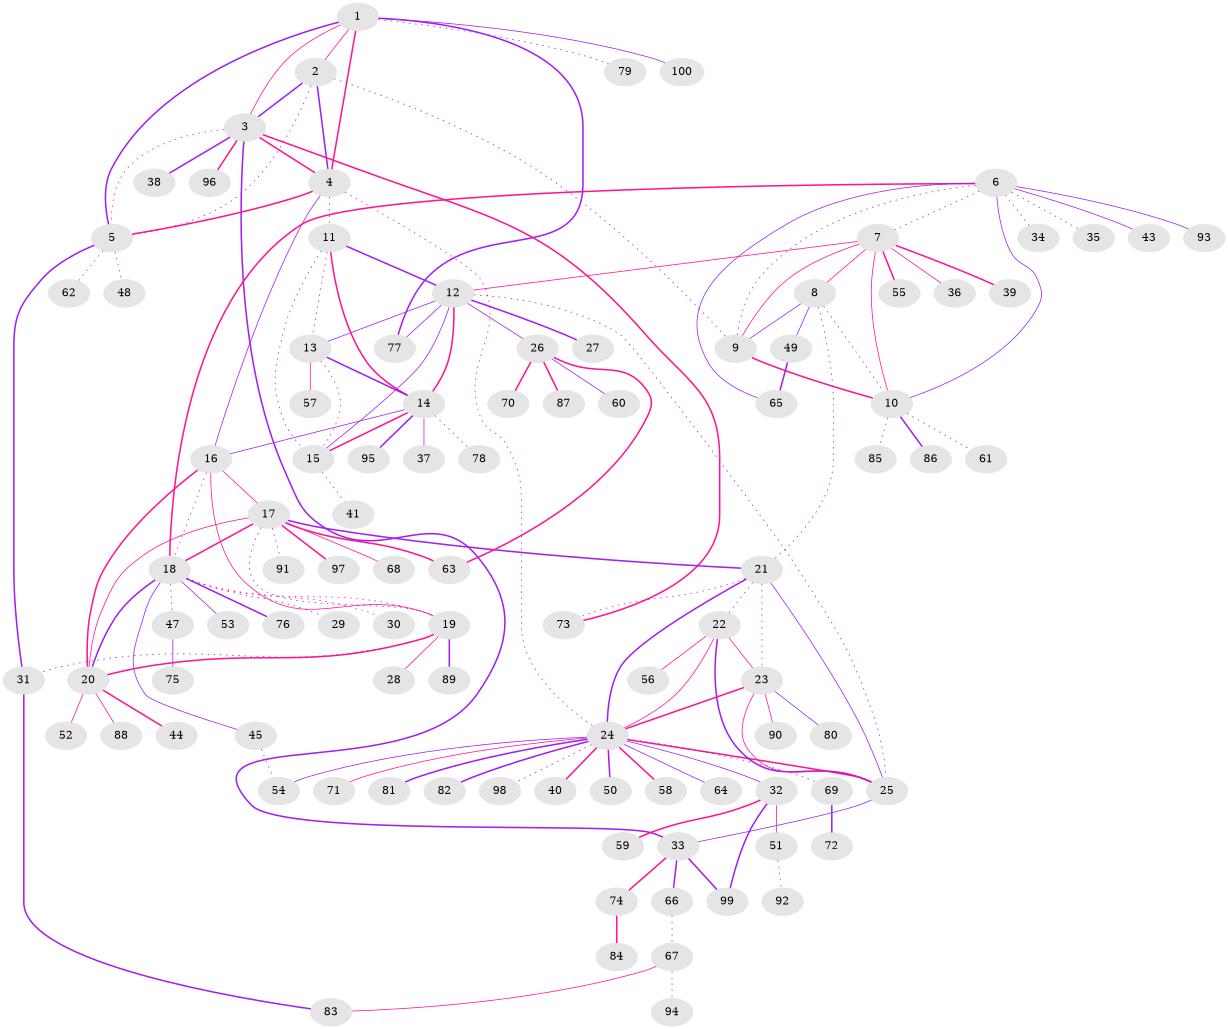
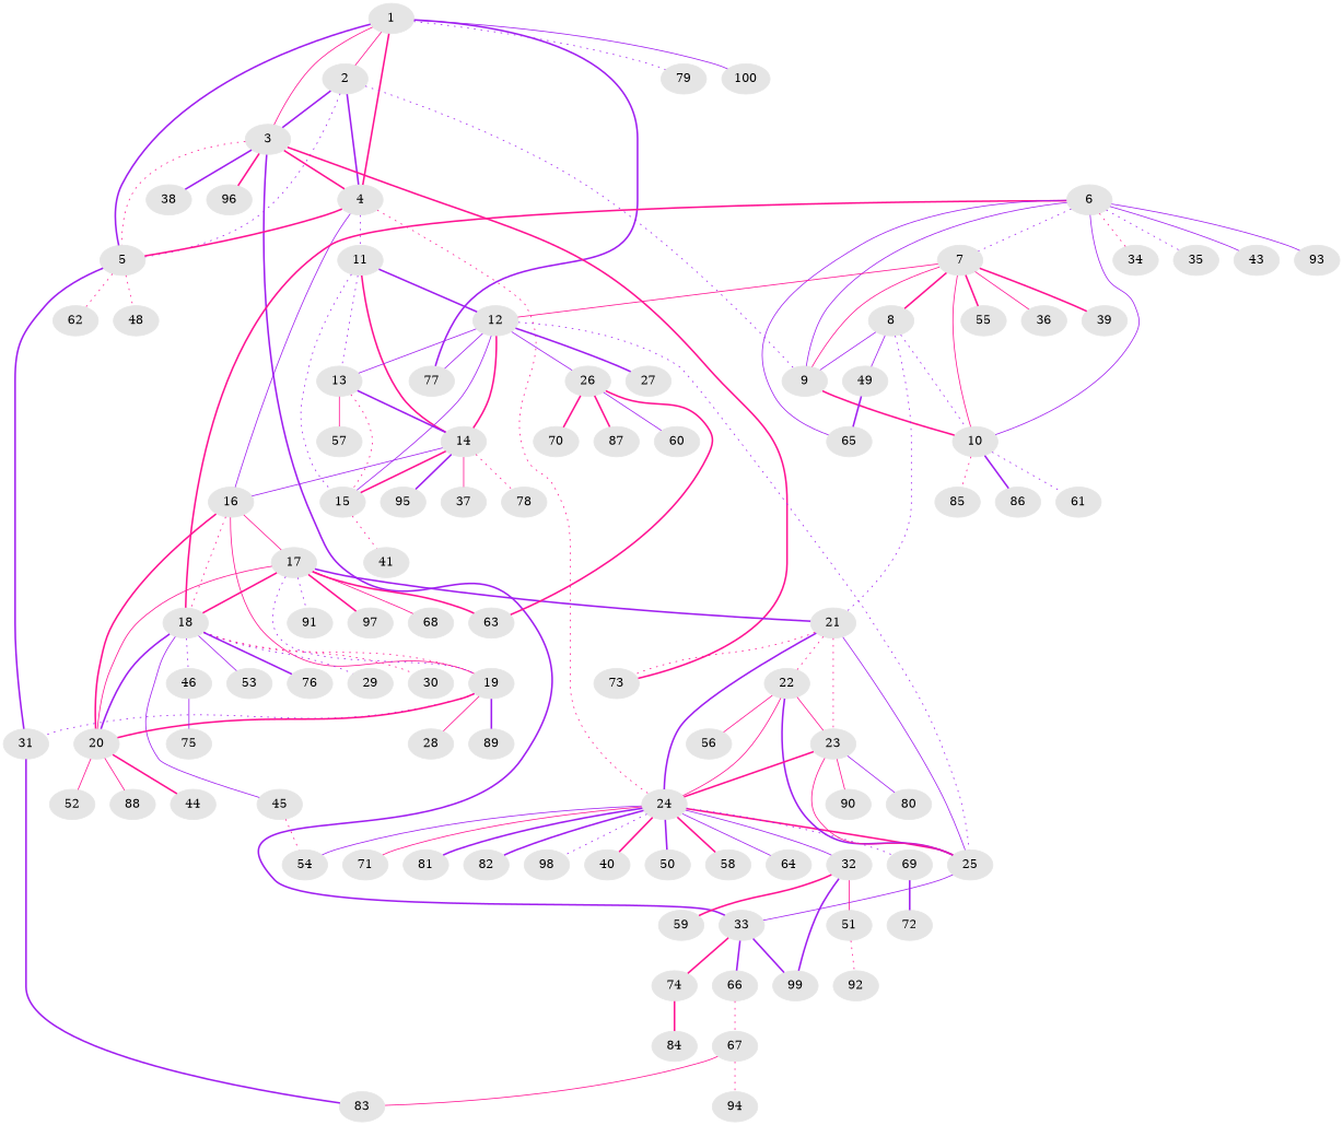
  graph {
    node [color=gray90 style=filled]
    edge [color=deeppink style=bold]
    1
    2
    3
    4
    5
    77
    79
    100
    9
    33
    38
    73
    96
    11
    16
    24
    31
    48
    62
    10
    83
    99
    66
    74
    12
    13
    14
    15
    18
    17
    19
    20
    25
    32
    40
    50
    54
    58
    64
    69
    71
    81
    82
    98
    6
    7
    34
    35
    43
    93
    65
    8
    36
    39
    55
    21
    49
    61
    85
    86
    29
    30
    45
-   47
+   47 [label=46]
    53
    76
    26
    27
    22
    23
    57
    37
    78
    95
    41
    63
    60
    70
    87
    68
    91
    97
    28
    89
    44
    52
    88
    75
    56
    80
    90
    51
    59
    72
    92
    67
    84
    94
    1 -- 2 [style=solid]
    1 -- 3 [style=solid]
    1 -- 4
    1 -- 5 [color=purple]
    1 -- 77 [color=purple]
    1 -- 79 [color=purple style=dotted]
    1 -- 100 [color=purple style=solid]
    2 -- 3 [color=purple]
    2 -- 4 [color=purple]
    2 -- 5 [color=purple style=dotted]
    2 -- 9 [color=purple style=dotted]
    3 -- 4
    3 -- 5 [style=dotted]
    3 -- 33 [color=purple]
    3 -- 38 [color=purple]
    3 -- 73
    3 -- 96
    4 -- 5
    4 -- 11 [color=purple style=dotted]
    4 -- 16 [color=purple style=solid]
    4 -- 24 [style=dotted]
    5 -- 31 [color=purple]
    5 -- 48 [style=dotted]
    5 -- 62 [style=dotted]
    9 -- 10
    33 -- 99 [color=purple]
    33 -- 66 [color=purple]
    33 -- 74
    11 -- 12 [color=purple]
    11 -- 13 [color=purple style=dotted]
    11 -- 14
    11 -- 15 [color=purple style=dotted]
    16 -- 18 [style=dotted]
    16 -- 17 [style=solid]
    16 -- 19 [style=solid]
    16 -- 20
    24 -- 25
    24 -- 32 [color=purple style=solid]
    24 -- 40
    24 -- 50 [color=purple]
    24 -- 54 [color=purple style=solid]
    24 -- 58
    24 -- 64 [color=purple style=solid]
    24 -- 69 [color=purple style=dotted]
    24 -- 71 [style=solid]
    24 -- 81 [color=purple]
    24 -- 82 [color=purple]
    24 -- 98 [color=purple style=dotted]
    31 -- 83 [color=purple]
    10 -- 61 [color=purple style=dotted]
    10 -- 85 [style=dotted]
    10 -- 86 [color=purple]
    66 -- 67 [style=dotted]
    74 -- 84
    12 -- 77 [color=purple style=solid]
    12 -- 13 [color=purple style=solid]
    12 -- 14
    12 -- 15 [color=purple style=solid]
    12 -- 25 [color=purple style=dotted]
    12 -- 26 [color=purple style=solid]
    12 -- 27 [color=purple]
    13 -- 14 [color=purple]
    13 -- 15 [style=dotted]
    13 -- 57 [style=solid]
    14 -- 16 [color=purple style=solid]
    14 -- 15
    14 -- 37 [style=solid]
    14 -- 78 [style=dotted]
    14 -- 95 [color=purple]
    15 -- 41 [style=dotted]
    18 -- 19 [style=dotted]
    18 -- 20 [color=purple]
    18 -- 29 [color=purple style=dotted]
    18 -- 30 [style=dotted]
    18 -- 45 [color=purple style=solid]
    18 -- 47 [color=purple style=dotted]
    18 -- 53 [color=purple style=solid]
    18 -- 76 [color=purple]
    17 -- 18
    17 -- 19 [color=purple style=dotted]
    17 -- 20 [style=solid]
    17 -- 21 [color=purple]
    17 -- 63
    17 -- 68 [style=solid]
    17 -- 91 [color=purple style=dotted]
    17 -- 97
    19 -- 31 [color=purple style=dotted]
    19 -- 20
    19 -- 28 [style=solid]
    19 -- 89 [color=purple]
    20 -- 44
    20 -- 52 [style=solid]
    20 -- 88 [style=solid]
    25 -- 33 [color=purple style=solid]
    32 -- 99 [color=purple]
    32 -- 51 [style=solid]
    32 -- 59
    69 -- 72 [color=purple]
-   6 -- 9 [color=purple style=dotted]
+   6 -- 9 [color=purple style=solid]
    6 -- 10 [color=purple style=solid]
    6 -- 18
    6 -- 7 [color=purple style=dotted]
    6 -- 34 [style=dotted]
    6 -- 35 [color=purple style=dotted]
    6 -- 43 [color=purple style=solid]
    6 -- 93 [color=purple style=solid]
    6 -- 65 [color=purple style=solid]
    7 -- 9 [style=solid]
    7 -- 10 [style=solid]
    7 -- 12 [style=solid]
-   7 -- 8 [style=solid]
+   7 -- 8
    7 -- 36 [style=solid]
    7 -- 39
    7 -- 55
    8 -- 9 [color=purple style=solid]
    8 -- 10 [color=purple style=dotted]
    8 -- 21 [color=purple style=dotted]
    8 -- 49 [color=purple style=solid]
    21 -- 73 [style=dotted]
    21 -- 24 [color=purple]
    21 -- 25 [color=purple style=solid]
    21 -- 22 [style=dotted]
    21 -- 23 [style=dotted]
    49 -- 65 [color=purple]
    45 -- 54 [style=dotted]
    47 -- 75 [color=purple style=solid]
    26 -- 63
    26 -- 60 [color=purple style=solid]
    26 -- 70
    26 -- 87
    22 -- 24 [style=solid]
    22 -- 25 [color=purple]
    22 -- 23 [style=solid]
    22 -- 56 [style=solid]
    23 -- 24
    23 -- 25 [style=solid]
    23 -- 80 [color=purple style=solid]
    23 -- 90 [style=solid]
    51 -- 92 [style=dotted]
    67 -- 83 [style=solid]
    67 -- 94 [style=dotted]
  }
